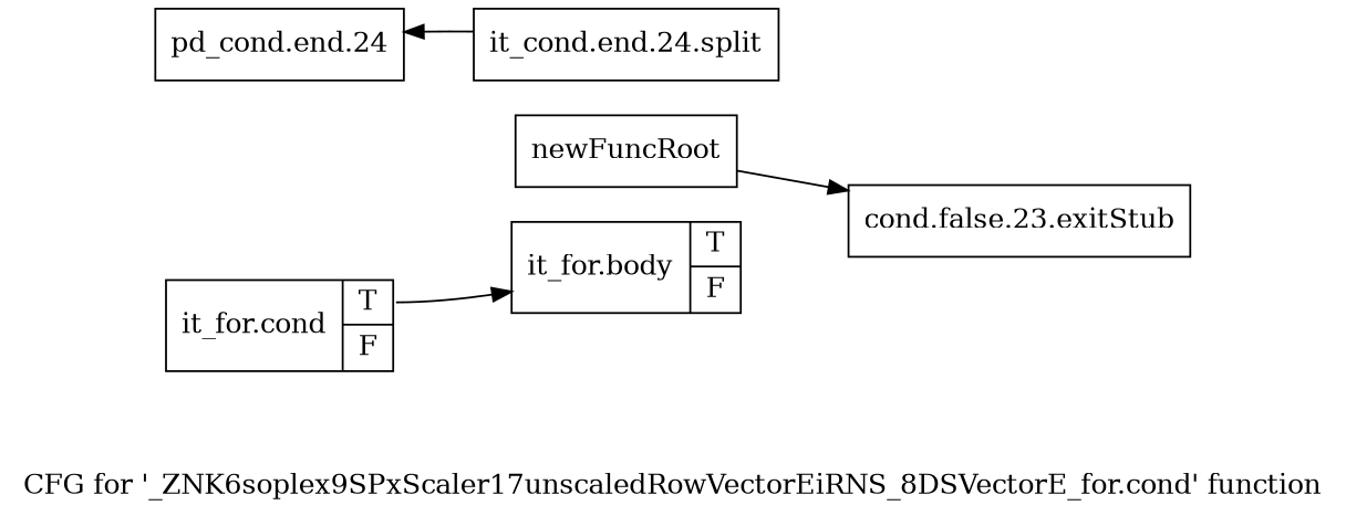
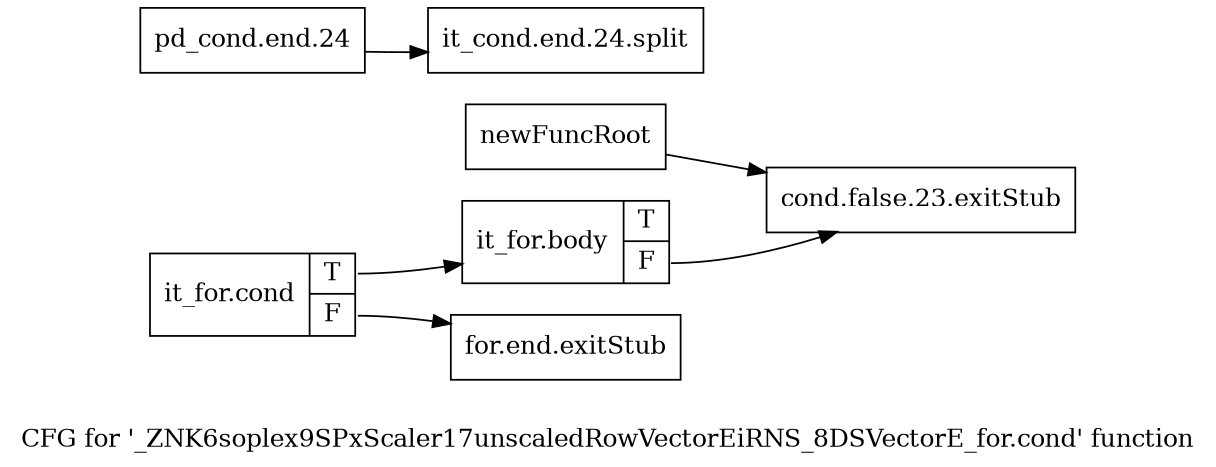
  digraph {
    label="CFG for '_ZNK6soplex9SPxScaler17unscaledRowVectorEiRNS_8DSVectorE_for.cond' function"
    rankdir=LR
    node [shape=record]
    n1 [label="{newFuncRoot}"]
    n2 [label="{cond.false.23.exitStub}"]
    n3 [label="{it_for.cond|{<s0>T|<s1>F}}"]
+   n4 [label="{for.end.exitStub}"]
    n5 [label="{it_for.body|{<s0>T|<s1>F}}"]
    n6 [label="{pd_cond.end.24}"]
    n7 [label="{it_cond.end.24.split}"]
    n1 -> n2
+   n3 -> n4 [tailport=s1]
    n3 -> n5 [tailport=s0]
-   n7 -> n6
+   n5 -> n2 [tailport=s1]
+   n6 -> n7
  }
